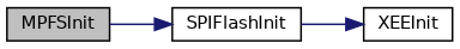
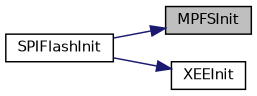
  digraph {
    rankdir=LR
    node [color=black fillcolor=white fontname=Helvetica fontsize=10 shape=record style=filled]
    edge [color=midnightblue fontname=Helvetica fontsize=10 labelfontname=Helvetica labelfontsize=10 style=solid]
    n1 [fillcolor=grey75 fontcolor=black height=0.2 label=MPFSInit width=0.4]
    n2 [height=0.2 label=SPIFlashInit width=0.4]
    n3 [height=0.2 label=XEEInit width=0.4]
-   n1 -> n2
+   n2 -> n1
    n2 -> n3
  }
